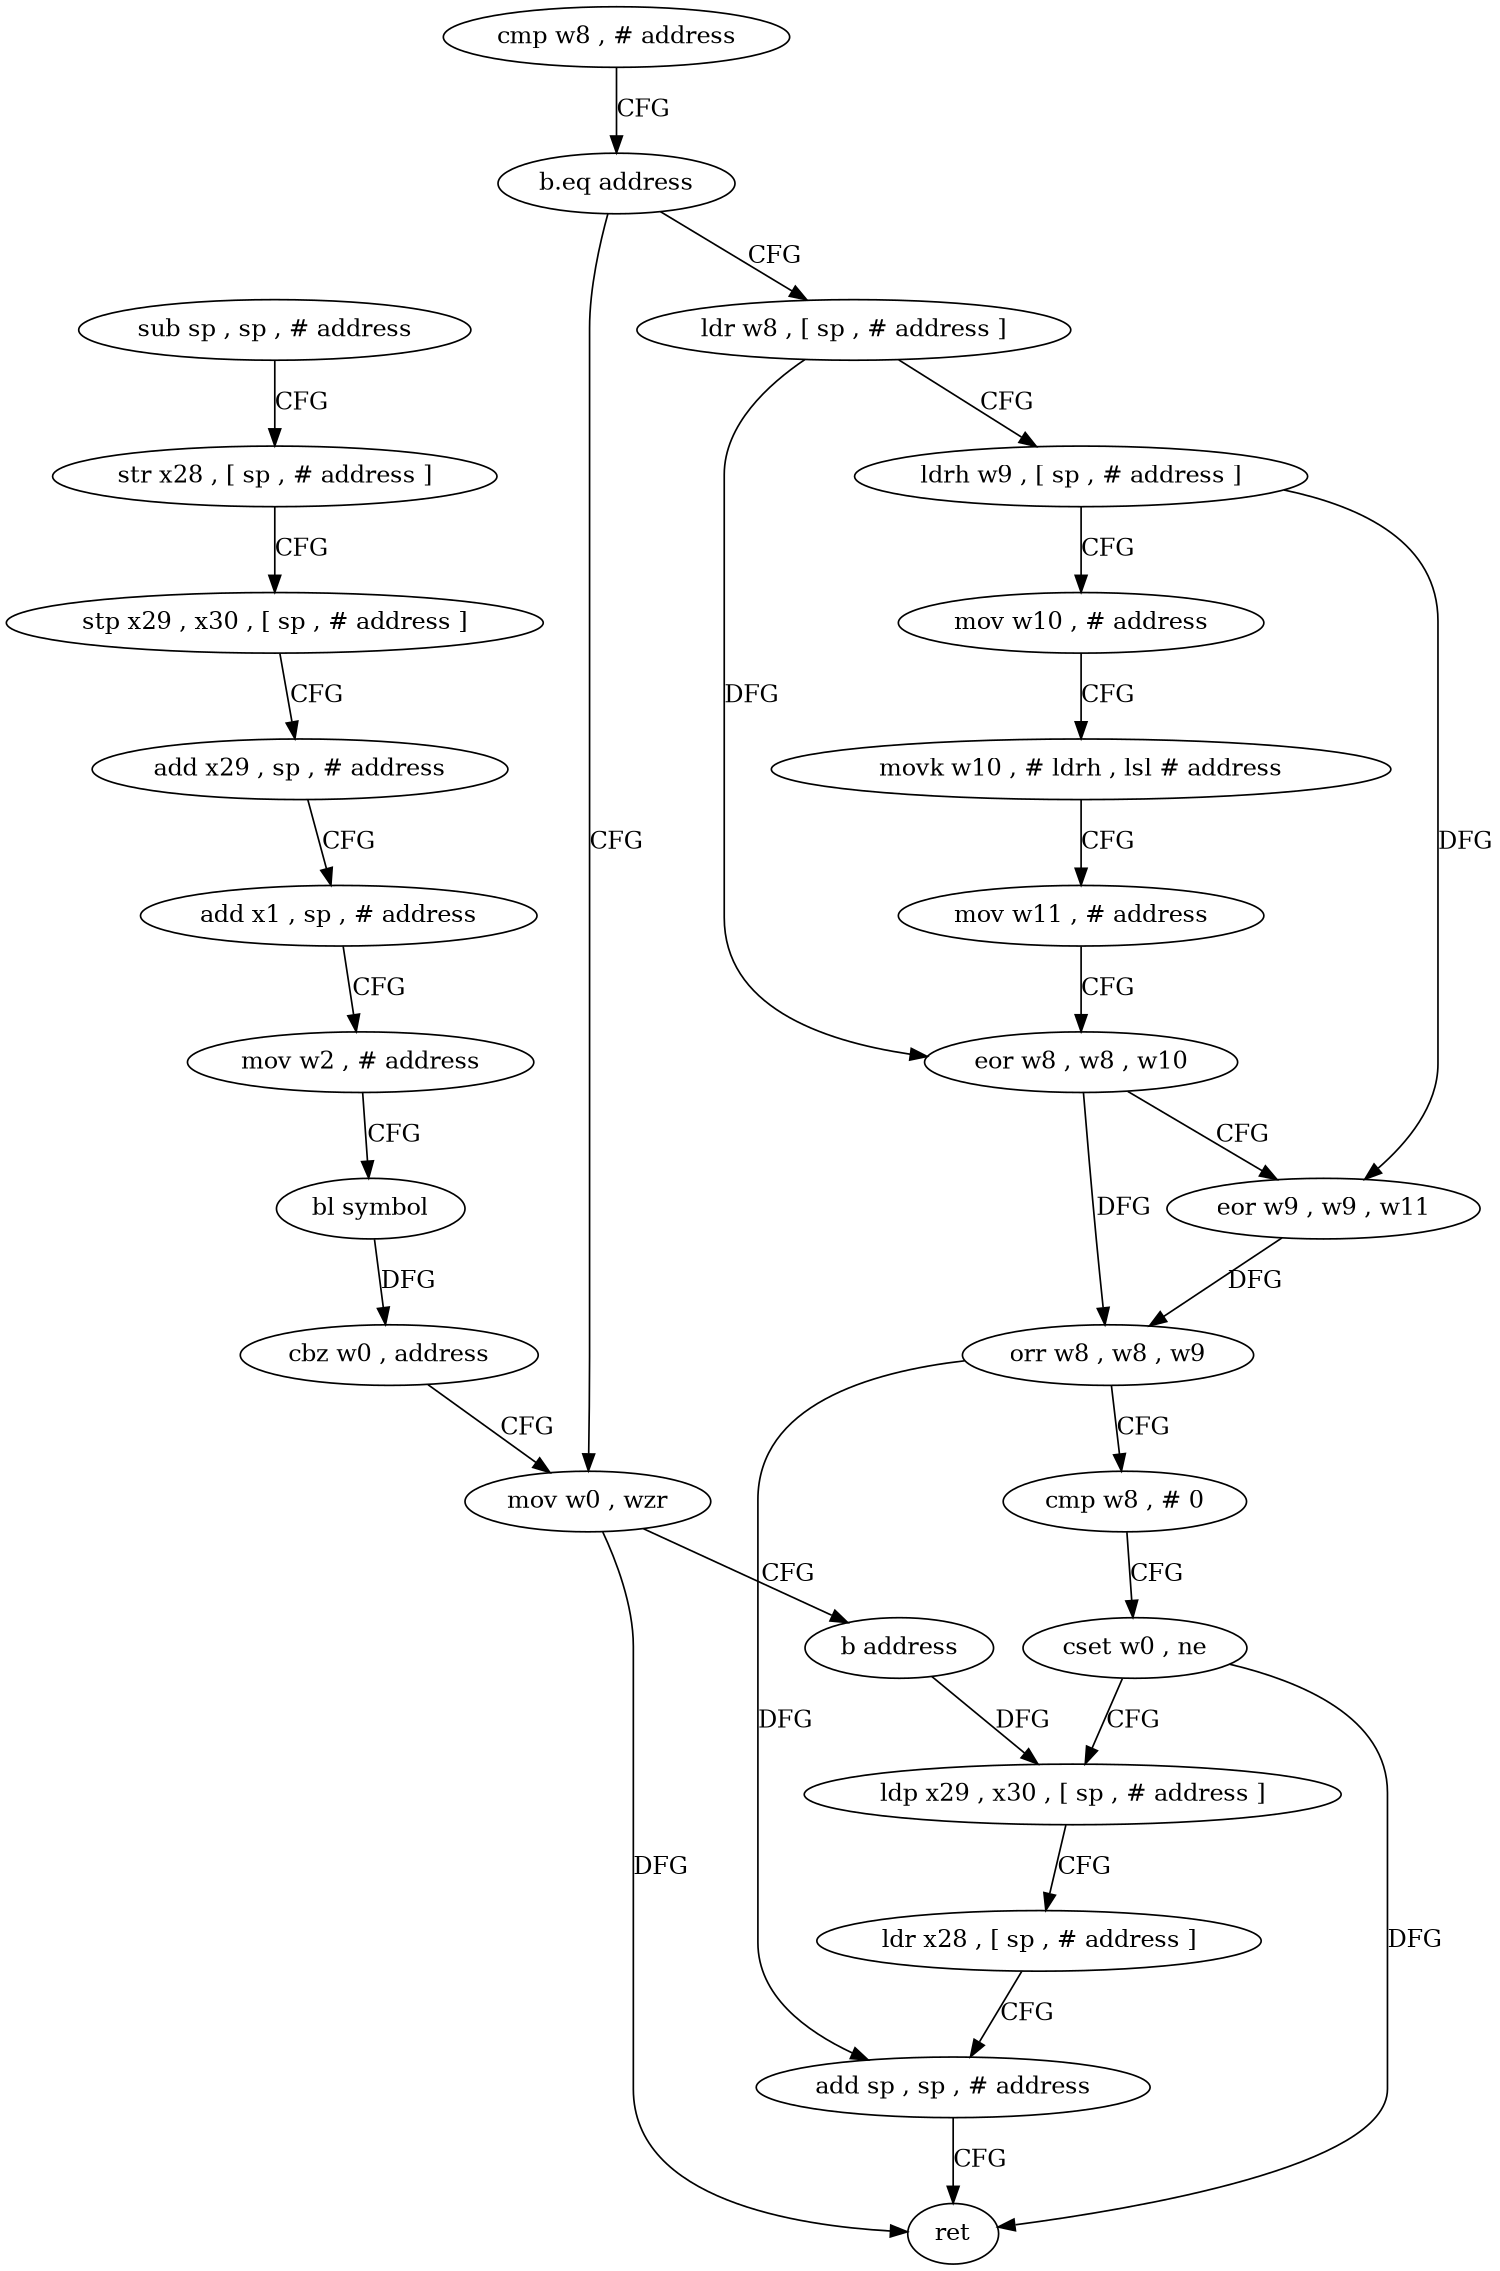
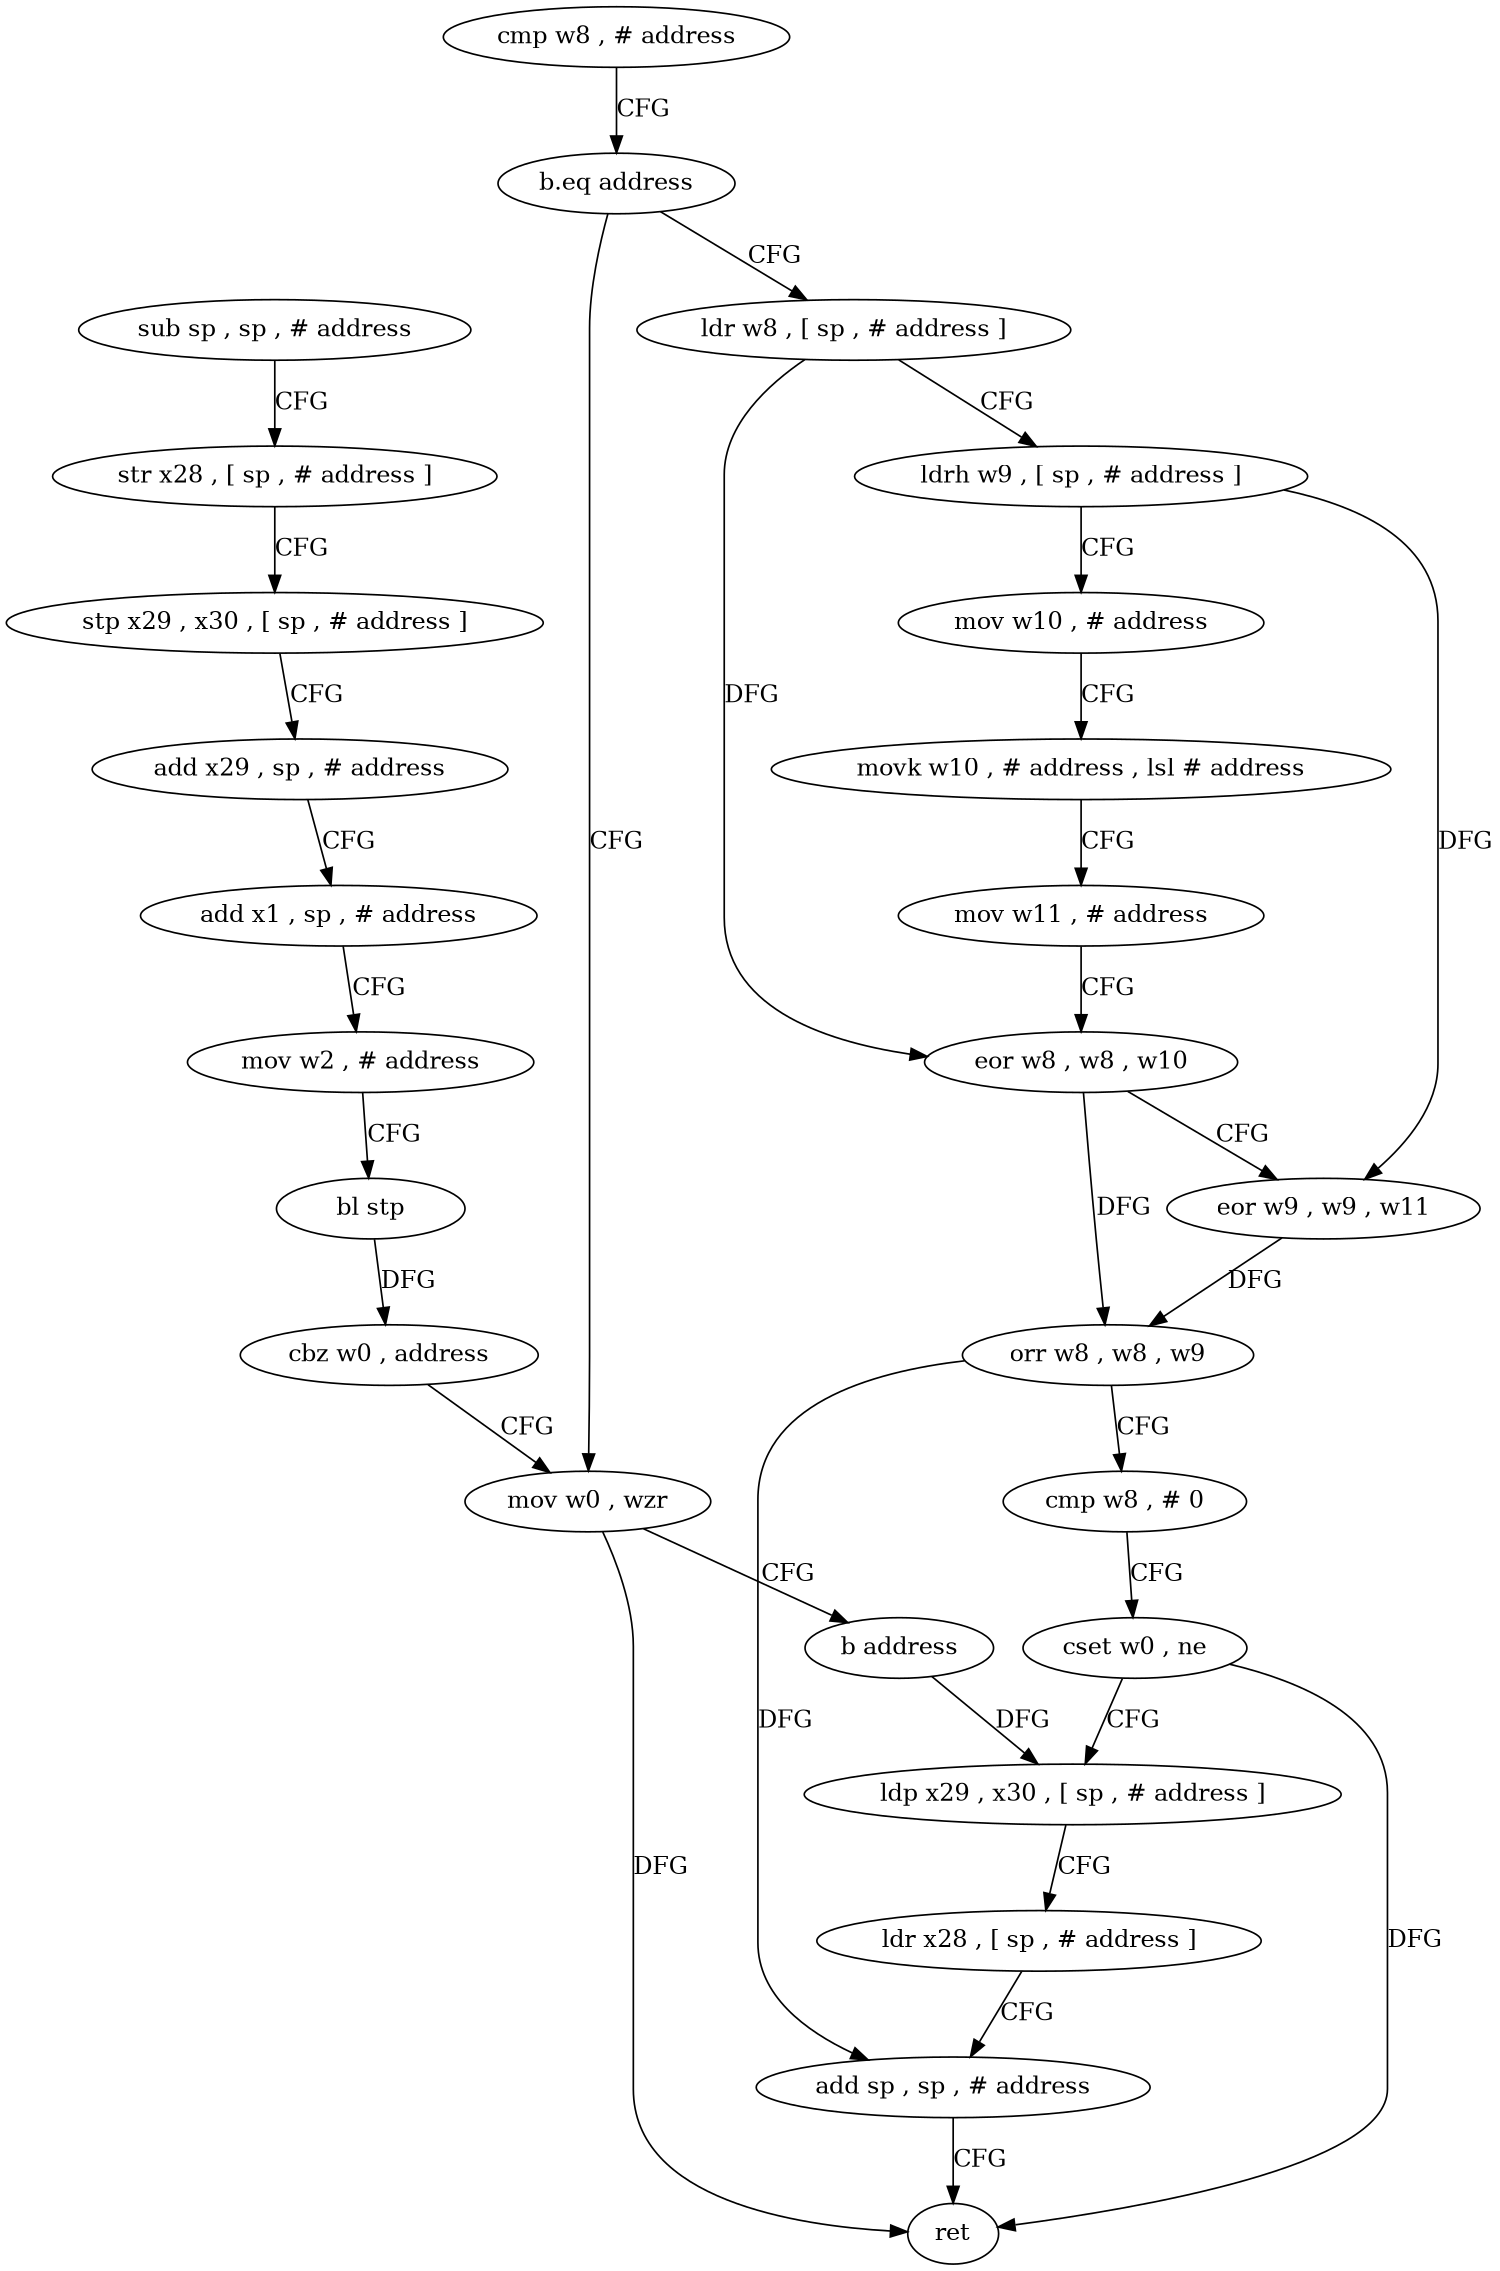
  digraph {
    n1 [label="sub sp , sp , # address"]
    n2 [label="str x28 , [ sp , # address ]"]
    n3 [label="stp x29 , x30 , [ sp , # address ]"]
    n4 [label="add x29 , sp , # address"]
    n5 [label="add x1 , sp , # address"]
    n6 [label="mov w2 , # address"]
-   n7 [label="bl symbol"]
+   n7 [label="bl stp"]
    n8 [label="cbz w0 , address"]
    n9 [label="mov w0 , wzr"]
    n10 [label="b address"]
    n11 [label=ret]
    n12 [label="cmp w8 , # address"]
    n13 [label="b.eq address"]
    n14 [label="ldr w8 , [ sp , # address ]"]
    n15 [label="ldp x29 , x30 , [ sp , # address ]"]
    n16 [label="ldrh w9 , [ sp , # address ]"]
    n17 [label="eor w8 , w8 , w10"]
    n18 [label="mov w10 , # address"]
    n19 [label="eor w9 , w9 , w11"]
    n20 [label="orr w8 , w8 , w9"]
    n21 [label="ldr x28 , [ sp , # address ]"]
    n22 [label="add sp , sp , # address"]
-   n23 [label="movk w10 , # ldrh , lsl # address"]
+   n23 [label="movk w10 , # address , lsl # address"]
    n24 [label="mov w11 , # address"]
    n25 [label="cmp w8 , # 0"]
    n26 [label="cset w0 , ne"]
    n1 -> n2 [label=CFG]
    n2 -> n3 [label=CFG]
    n3 -> n4 [label=CFG]
    n4 -> n5 [label=CFG]
    n5 -> n6 [label=CFG]
    n6 -> n7 [label=CFG]
    n7 -> n8 [label=DFG]
    n8 -> n9 [label=CFG]
    n9 -> n10 [label=CFG]
    n9 -> n11 [label=DFG]
    n10 -> n15 [label=DFG]
    n12 -> n13 [label=CFG]
    n13 -> n9 [label=CFG]
    n13 -> n14 [label=CFG]
    n14 -> n16 [label=CFG]
    n14 -> n17 [label=DFG]
    n15 -> n21 [label=CFG]
    n16 -> n18 [label=CFG]
    n16 -> n19 [label=DFG]
    n17 -> n19 [label=CFG]
    n17 -> n20 [label=DFG]
    n18 -> n23 [label=CFG]
    n19 -> n20 [label=DFG]
    n20 -> n22 [label=DFG]
    n20 -> n25 [label=CFG]
    n21 -> n22 [label=CFG]
    n22 -> n11 [label=CFG]
    n23 -> n24 [label=CFG]
    n24 -> n17 [label=CFG]
    n25 -> n26 [label=CFG]
    n26 -> n11 [label=DFG]
    n26 -> n15 [label=CFG]
  }
